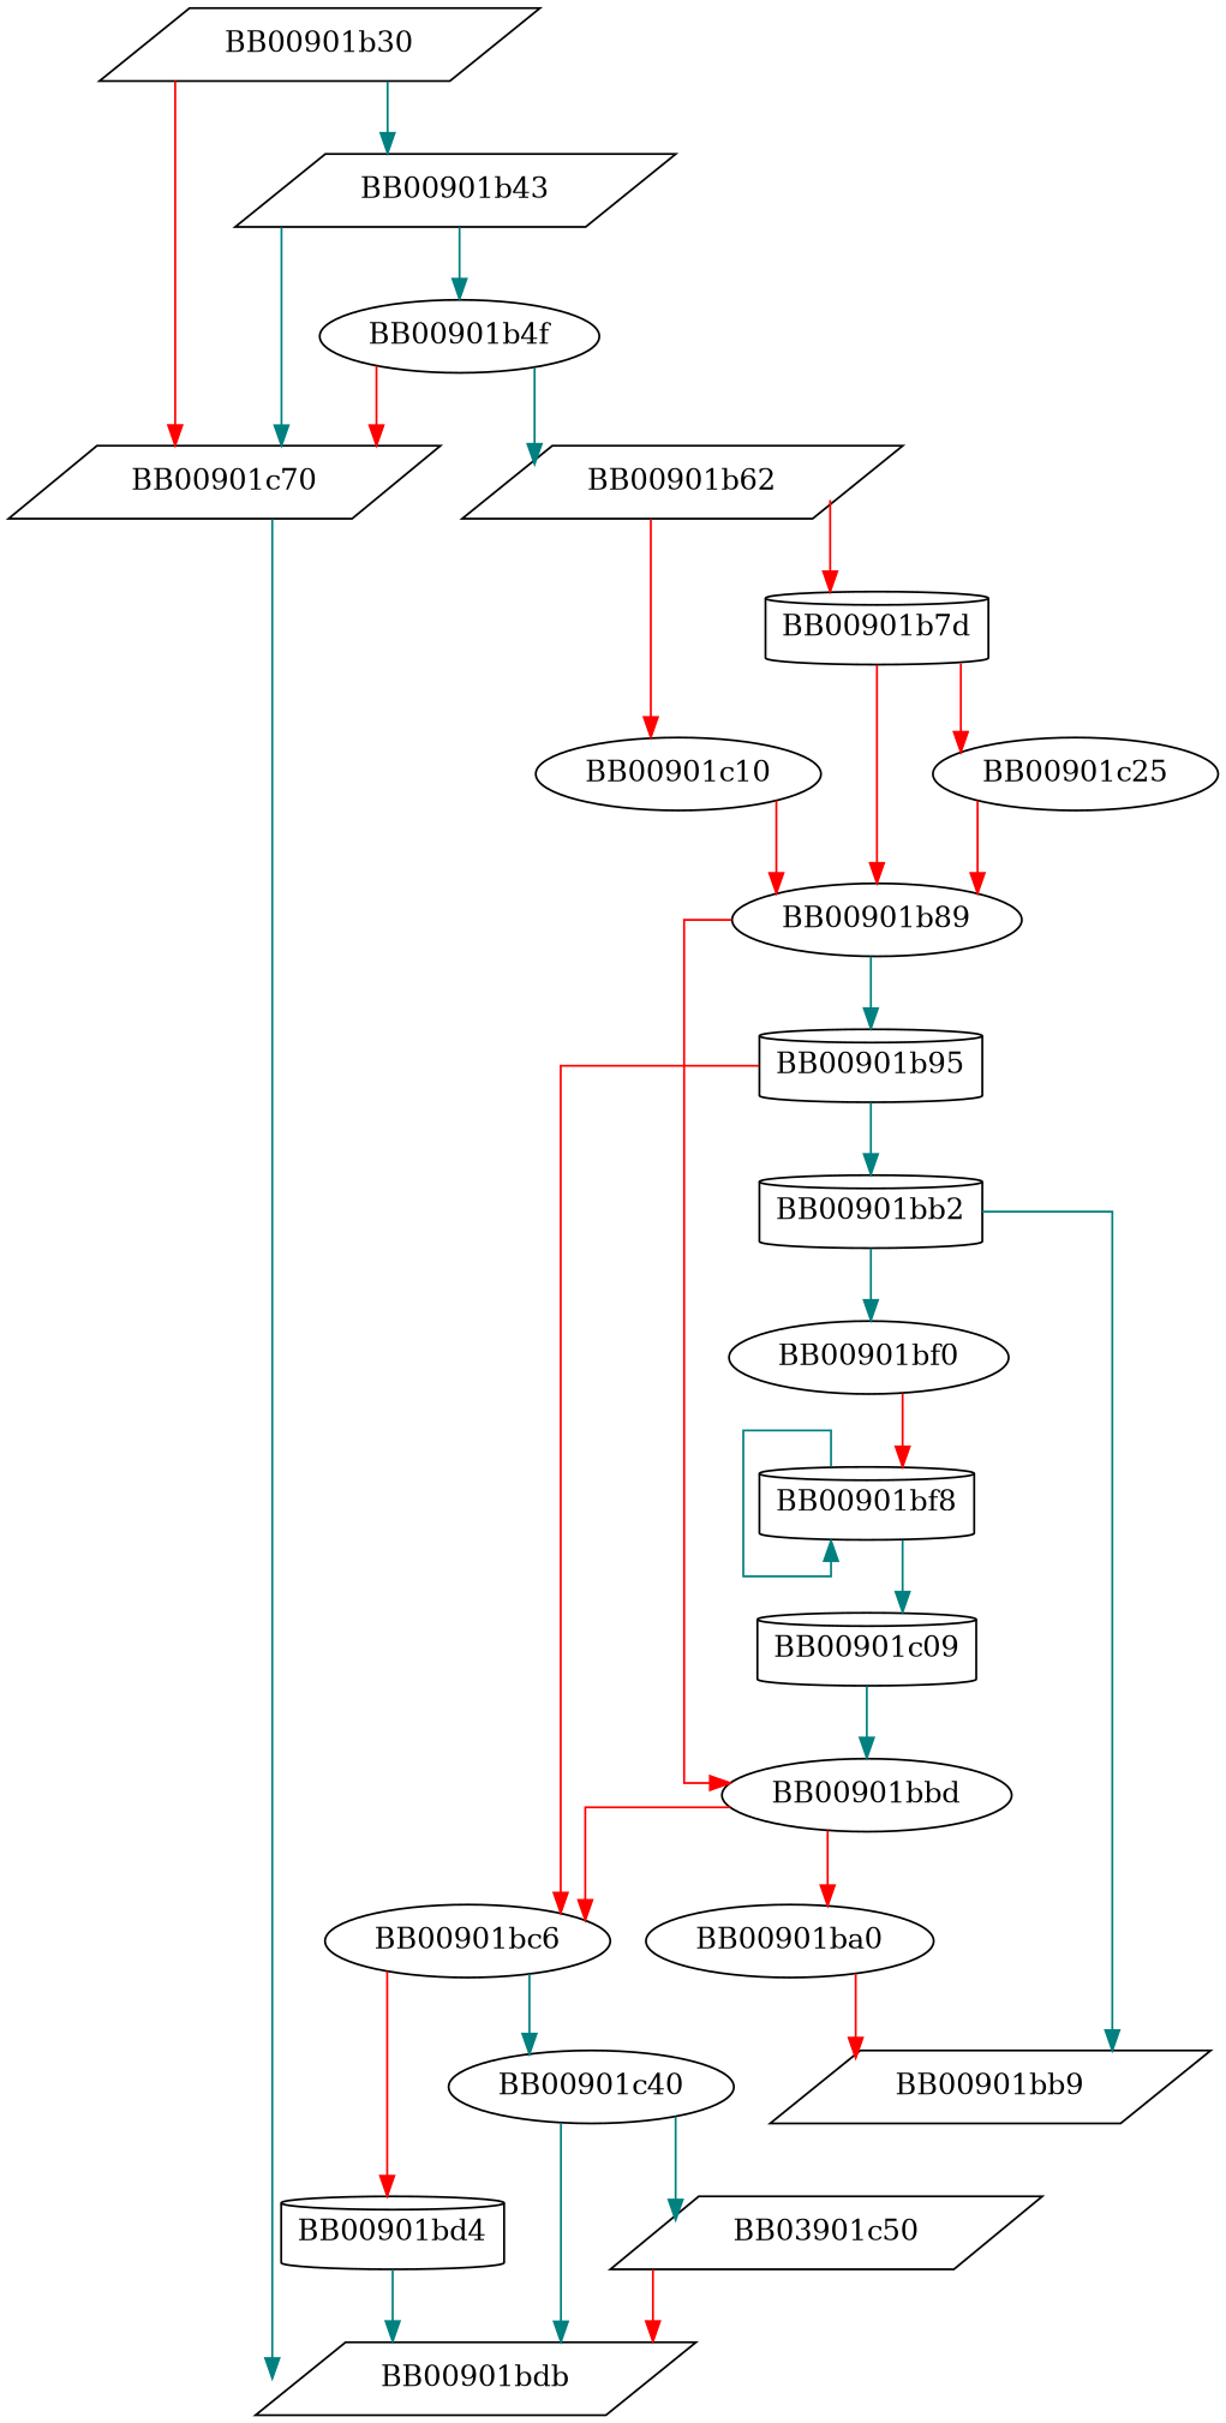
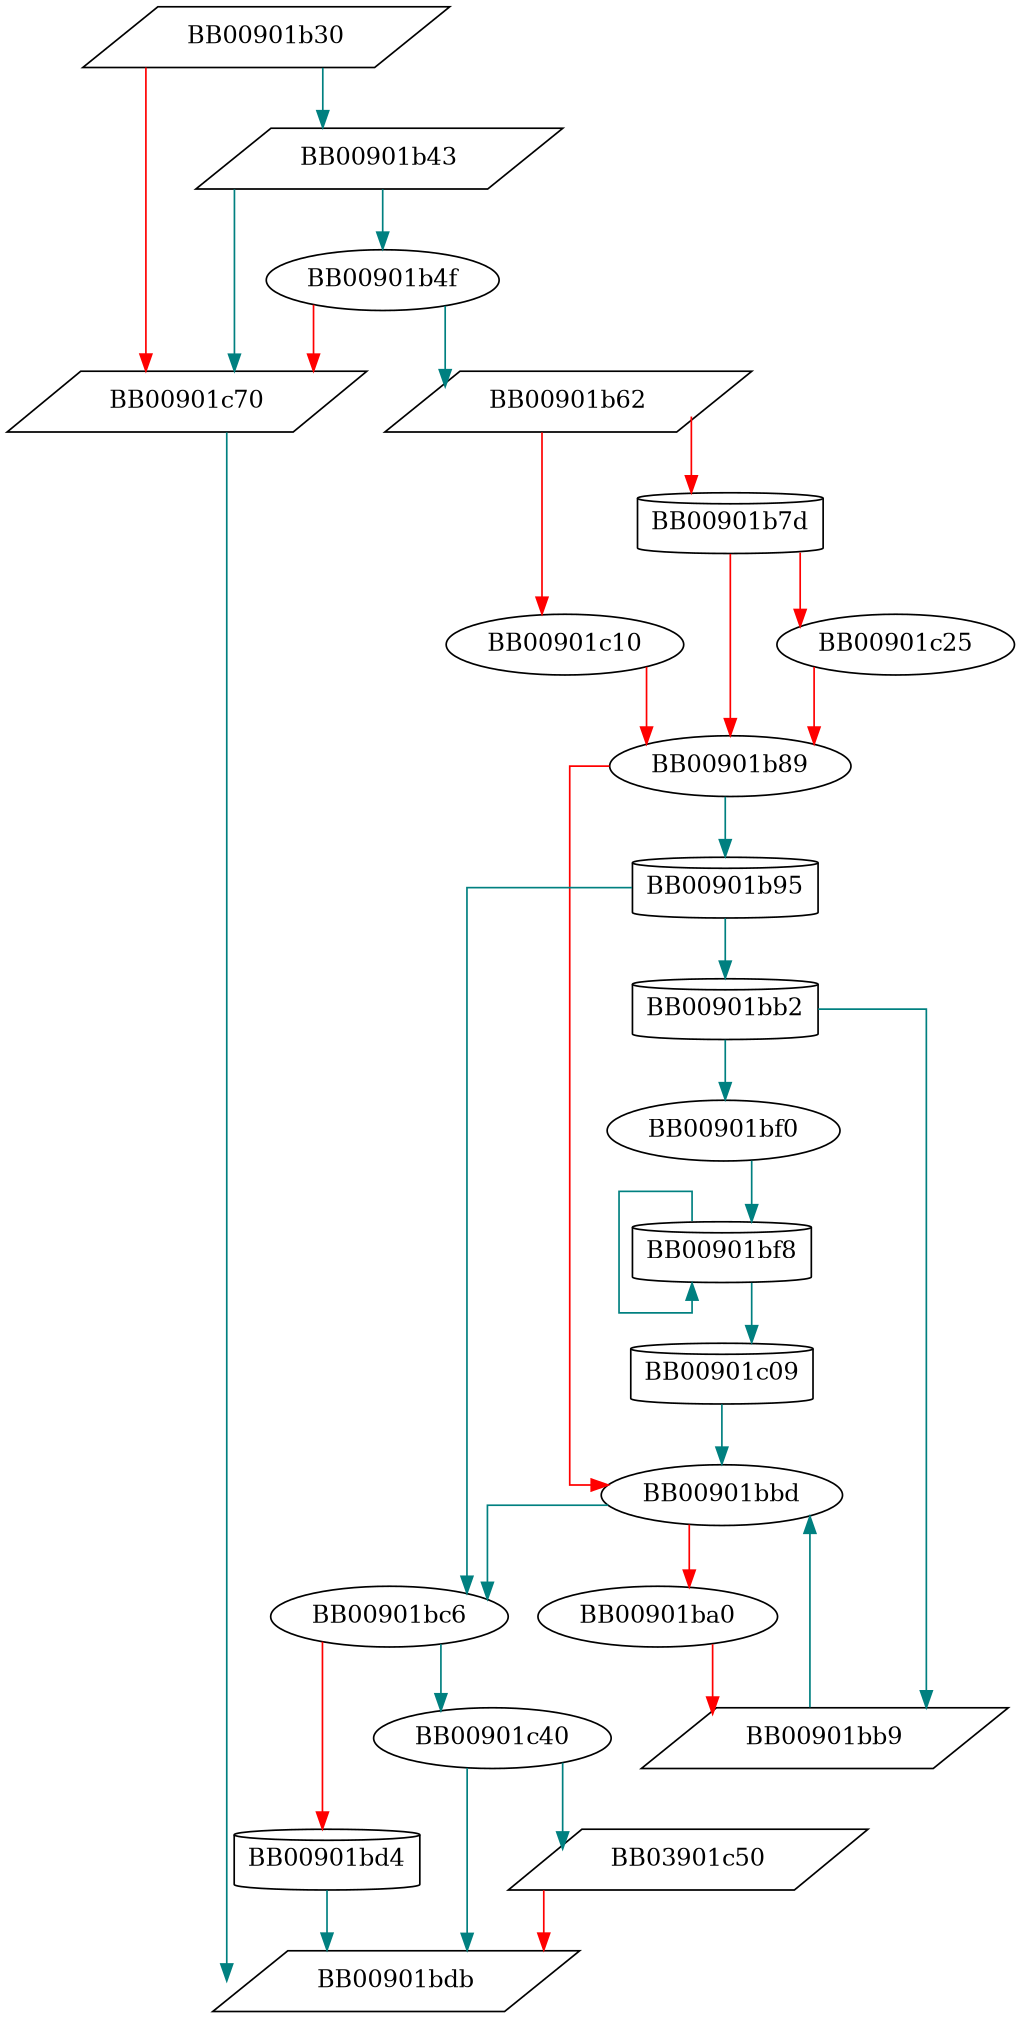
  digraph {
    splines=ortho
    node [shape=ellipse]
    edge [color=teal]
    BB00901b30 [shape=parallelogram]
    BB00901c70 [shape=parallelogram]
    BB00901b43 [shape=parallelogram]
    BB00901bdb [shape=parallelogram]
    BB00901b4f
    BB00901b62 [shape=parallelogram]
    BB00901c10
    BB00901b7d [shape=cylinder]
    BB00901b89
    BB00901c25
    BB00901bbd
    BB00901b95 [shape=cylinder]
    BB00901bc6
    BB00901ba0
    BB00901bb2 [shape=cylinder]
    BB00901c40
    BB00901bd4 [shape=cylinder]
    BB00901bb9 [shape=parallelogram]
    n19 [label=BB03901c50 shape=parallelogram]
    BB00901bf0
    BB00901bf8 [shape=cylinder]
    BB00901c09 [shape=cylinder]
    BB00901b30 -> BB00901c70 [color=red]
    BB00901b30 -> BB00901b43
    BB00901c70 -> BB00901bdb
    BB00901b43 -> BB00901c70
    BB00901b43 -> BB00901b4f
    BB00901b4f -> BB00901c70 [color=red]
    BB00901b4f -> BB00901b62
    BB00901b62 -> BB00901c10 [color=red]
    BB00901b62 -> BB00901b7d [color=red]
    BB00901c10 -> BB00901b89 [color=red]
    BB00901b7d -> BB00901b89 [color=red]
    BB00901b7d -> BB00901c25 [color=red]
    BB00901b89 -> BB00901bbd [color=red]
    BB00901b89 -> BB00901b95
    BB00901c25 -> BB00901b89 [color=red]
-   BB00901bbd -> BB00901bc6 [color=red]
+   BB00901bbd -> BB00901bc6
    BB00901bbd -> BB00901ba0 [color=red]
-   BB00901b95 -> BB00901bc6 [color=red]
+   BB00901b95 -> BB00901bc6
    BB00901b95 -> BB00901bb2
    BB00901bc6 -> BB00901c40
    BB00901bc6 -> BB00901bd4 [color=red]
    BB00901ba0 -> BB00901bb9 [color=red]
    BB00901bb2 -> BB00901bb9
    BB00901bb2 -> BB00901bf0
    BB00901c40 -> BB00901bdb
    BB00901c40 -> n19
    BB00901bd4 -> BB00901bdb
+   BB00901bb9 -> BB00901bbd
    n19 -> BB00901bdb [color=red]
-   BB00901bf0 -> BB00901bf8 [color=red]
+   BB00901bf0 -> BB00901bf8
    BB00901bf8 -> BB00901bf8
    BB00901bf8 -> BB00901c09
    BB00901c09 -> BB00901bbd
  }
